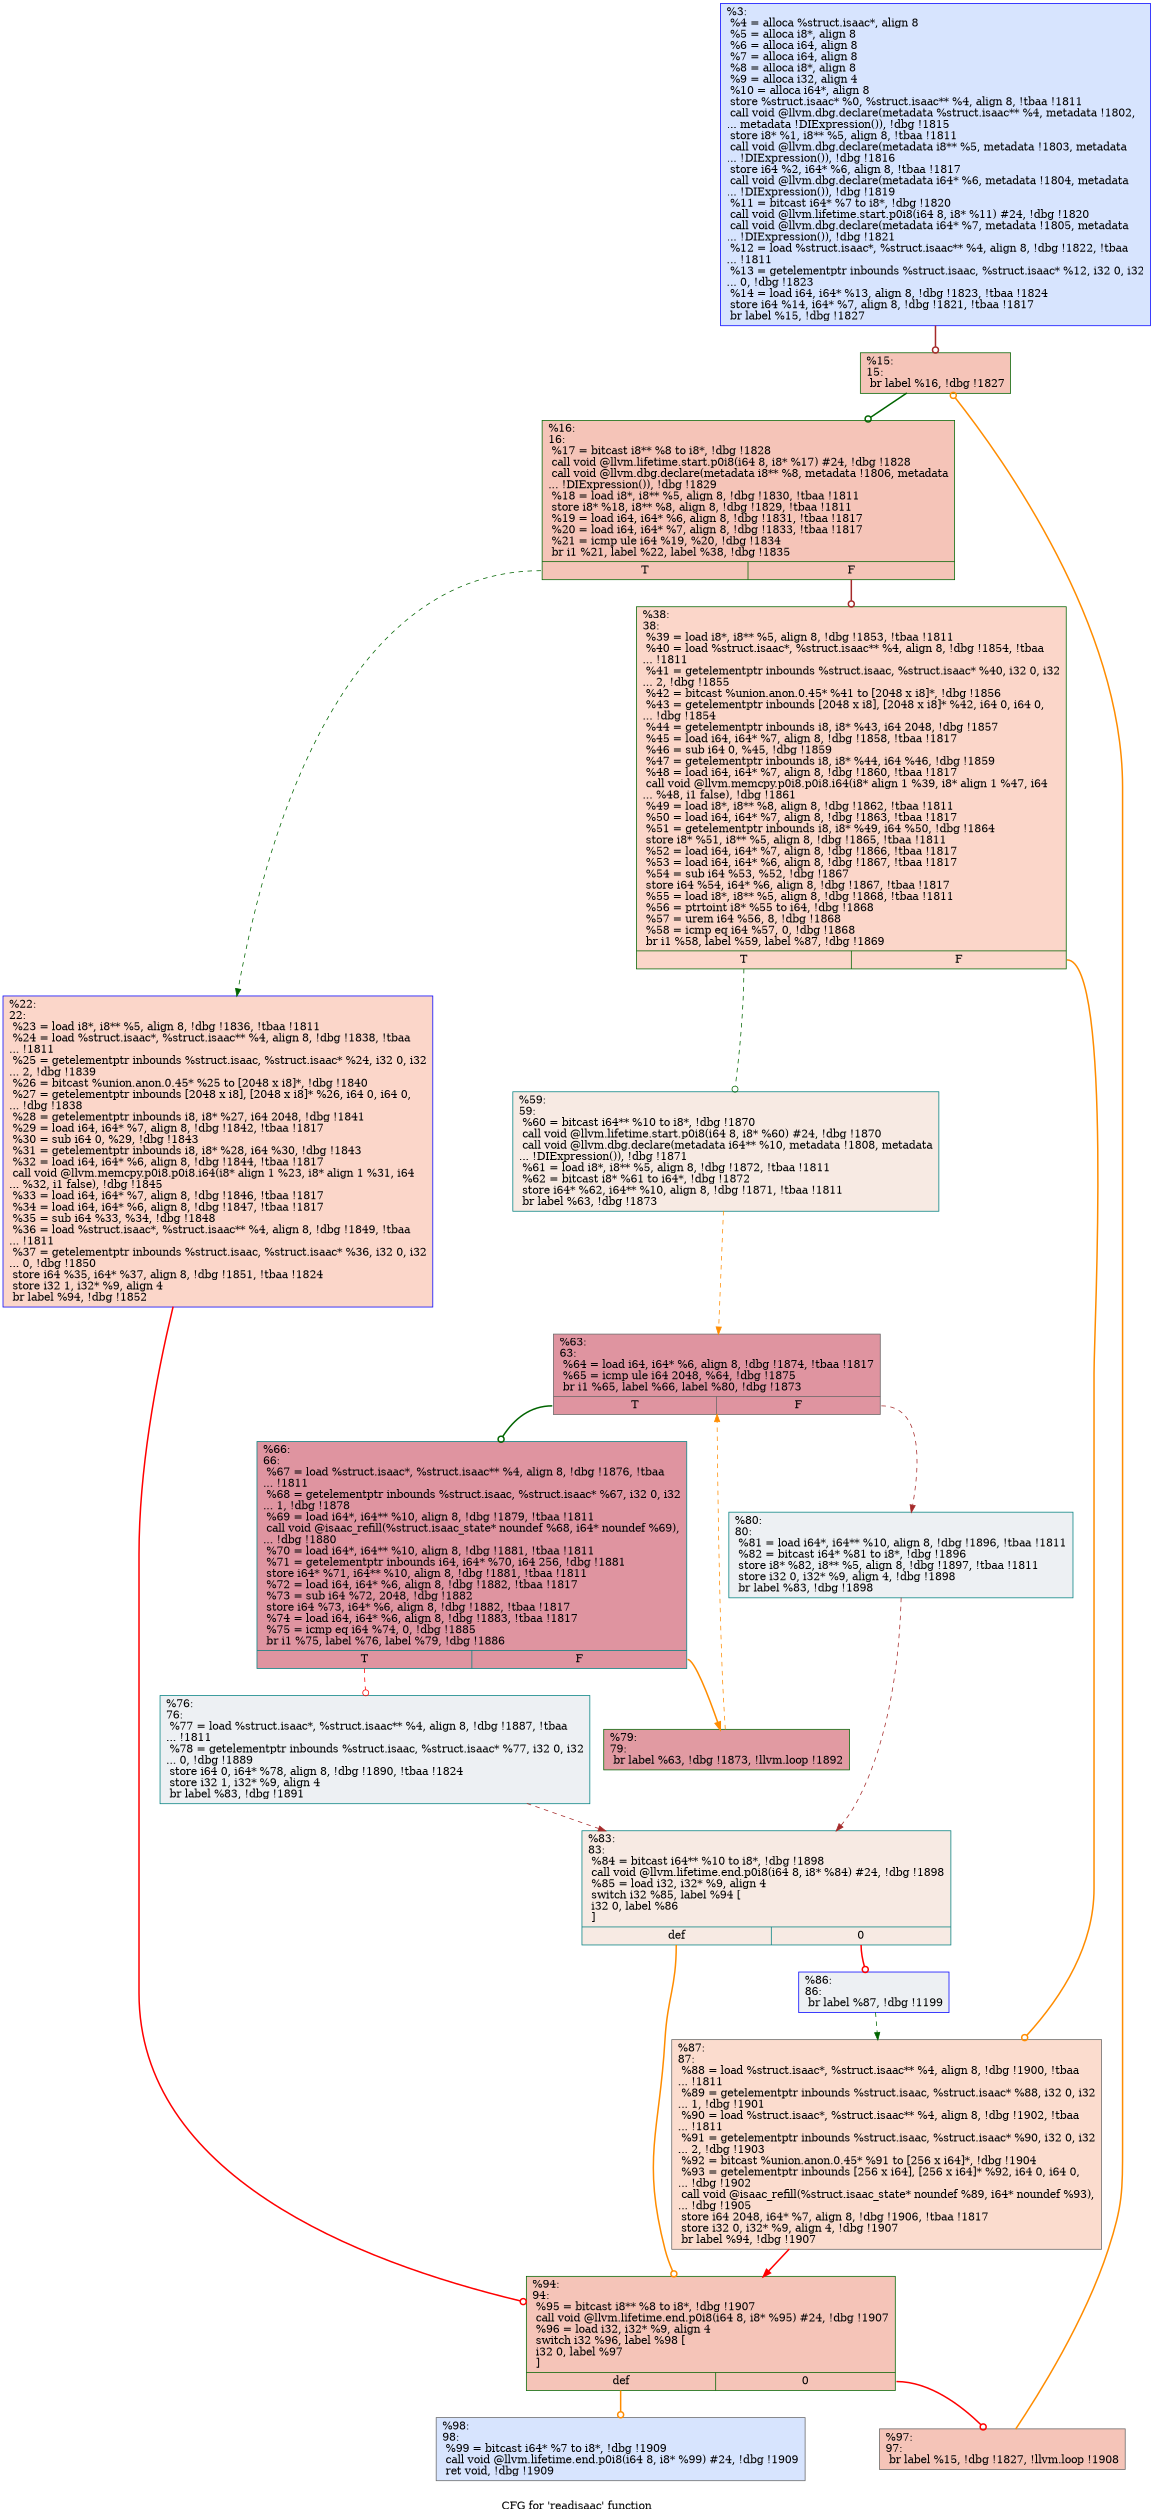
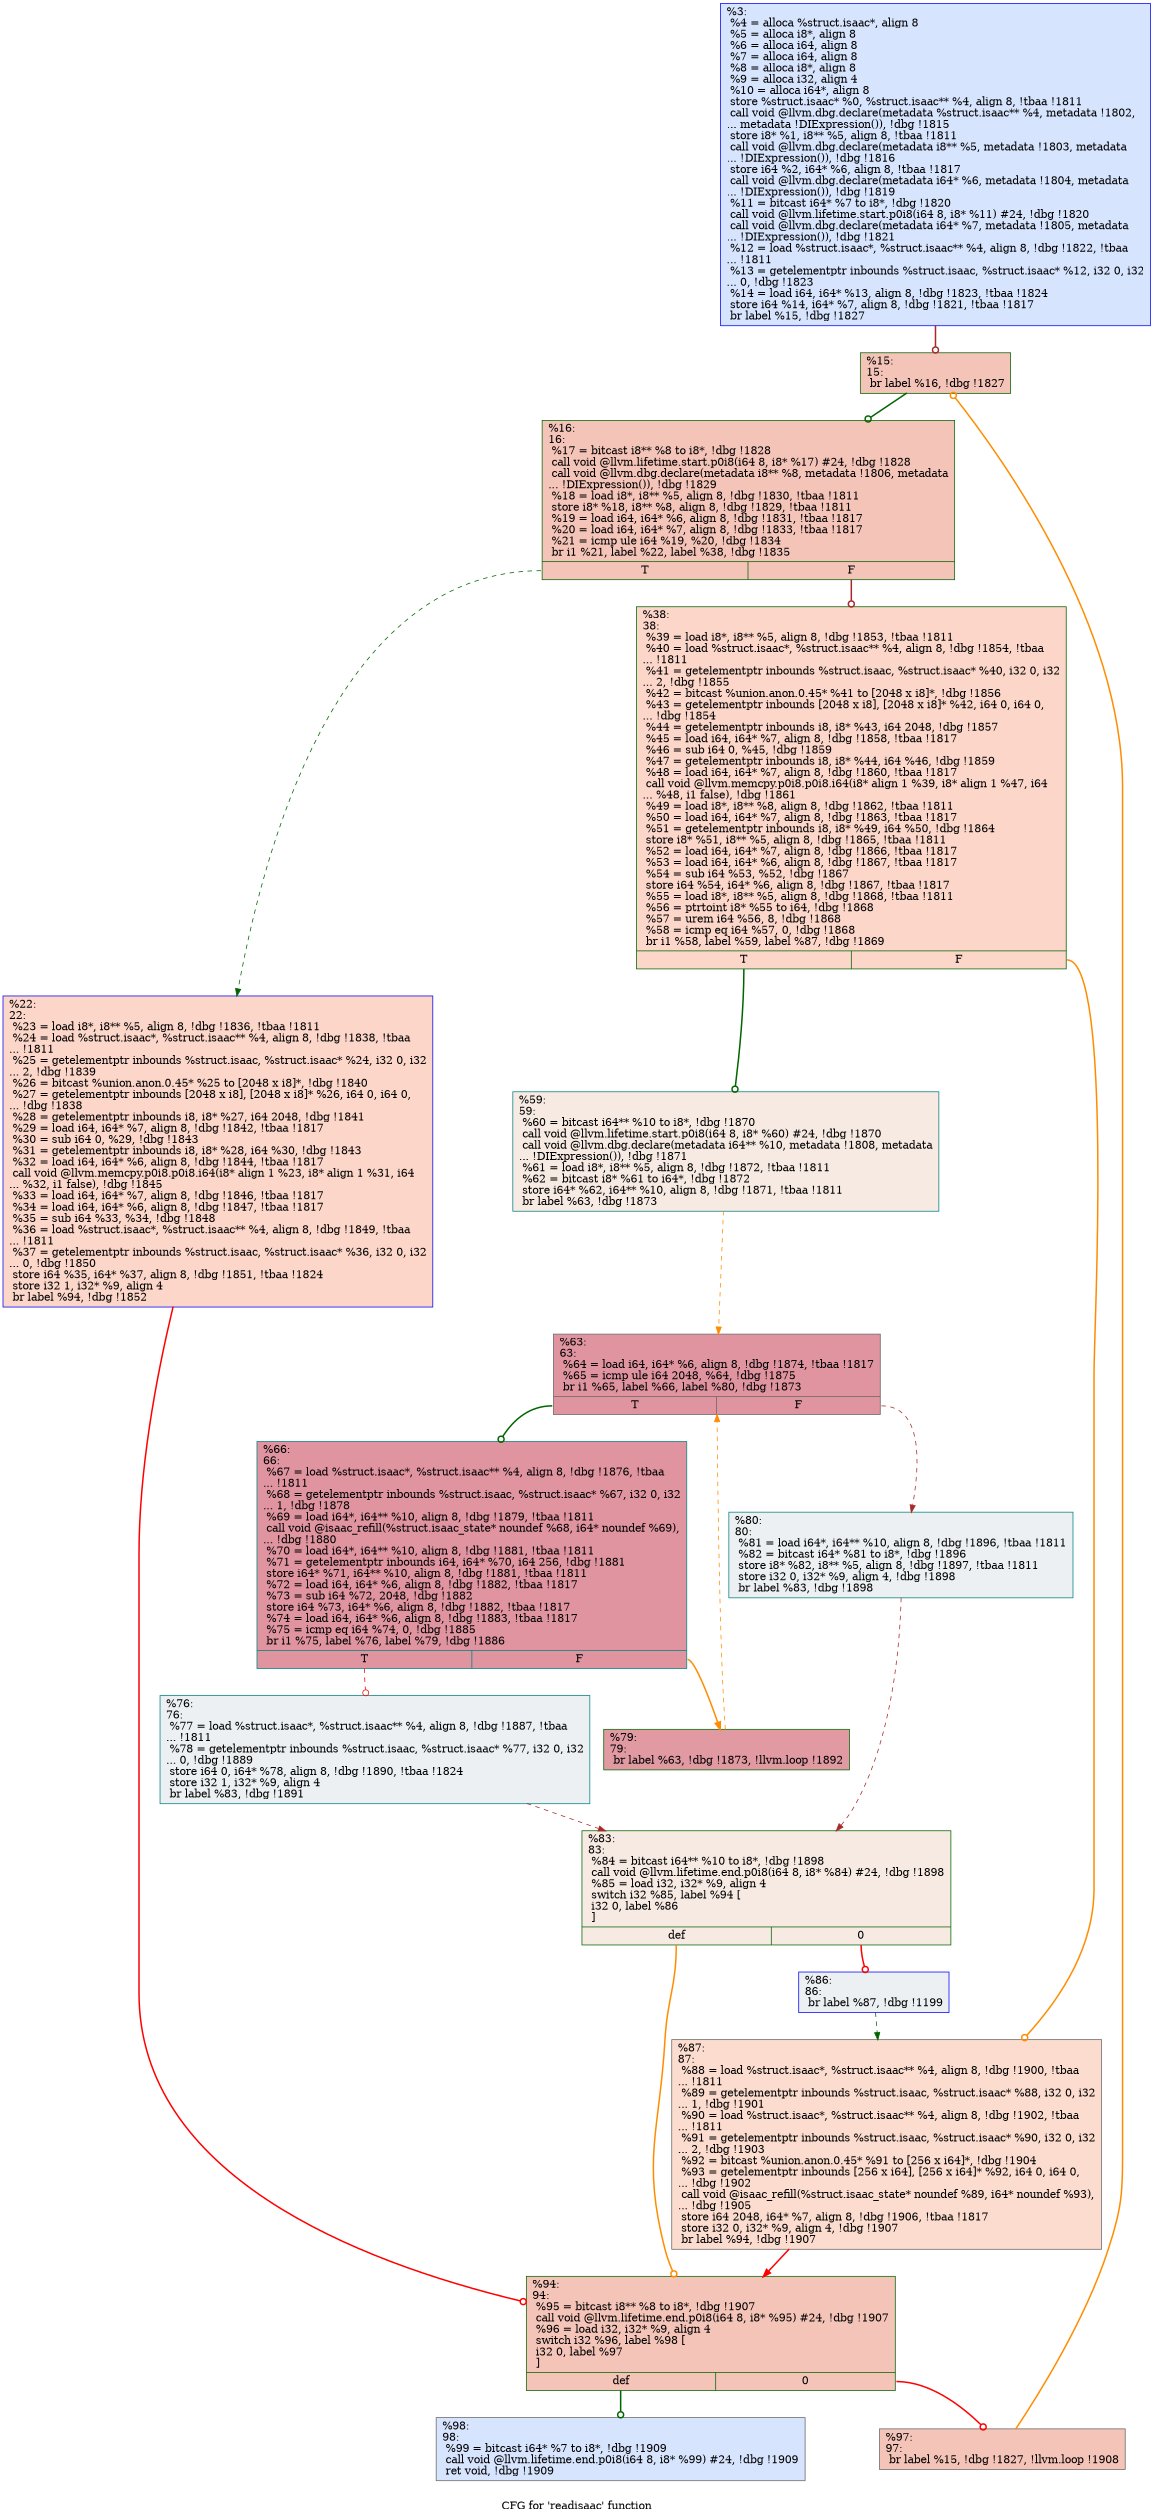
  digraph {
    label="CFG for 'readisaac' function"
    node [color=darkgreen fillcolor="#e97a5f70" shape=record style=filled]
    edge [arrowhead=odot color=darkorange style=bold]
    n1 [color=blue fillcolor="#a5c3fe70" label="{%3:\l  %4 = alloca %struct.isaac*, align 8\l  %5 = alloca i8*, align 8\l  %6 = alloca i64, align 8\l  %7 = alloca i64, align 8\l  %8 = alloca i8*, align 8\l  %9 = alloca i32, align 4\l  %10 = alloca i64*, align 8\l  store %struct.isaac* %0, %struct.isaac** %4, align 8, !tbaa !1811\l  call void @llvm.dbg.declare(metadata %struct.isaac** %4, metadata !1802,\l... metadata !DIExpression()), !dbg !1815\l  store i8* %1, i8** %5, align 8, !tbaa !1811\l  call void @llvm.dbg.declare(metadata i8** %5, metadata !1803, metadata\l... !DIExpression()), !dbg !1816\l  store i64 %2, i64* %6, align 8, !tbaa !1817\l  call void @llvm.dbg.declare(metadata i64* %6, metadata !1804, metadata\l... !DIExpression()), !dbg !1819\l  %11 = bitcast i64* %7 to i8*, !dbg !1820\l  call void @llvm.lifetime.start.p0i8(i64 8, i8* %11) #24, !dbg !1820\l  call void @llvm.dbg.declare(metadata i64* %7, metadata !1805, metadata\l... !DIExpression()), !dbg !1821\l  %12 = load %struct.isaac*, %struct.isaac** %4, align 8, !dbg !1822, !tbaa\l... !1811\l  %13 = getelementptr inbounds %struct.isaac, %struct.isaac* %12, i32 0, i32\l... 0, !dbg !1823\l  %14 = load i64, i64* %13, align 8, !dbg !1823, !tbaa !1824\l  store i64 %14, i64* %7, align 8, !dbg !1821, !tbaa !1817\l  br label %15, !dbg !1827\l}"]
    n2 [label="{%15:\l15:                                               \l  br label %16, !dbg !1827\l}"]
    n3 [label="{%16:\l16:                                               \l  %17 = bitcast i8** %8 to i8*, !dbg !1828\l  call void @llvm.lifetime.start.p0i8(i64 8, i8* %17) #24, !dbg !1828\l  call void @llvm.dbg.declare(metadata i8** %8, metadata !1806, metadata\l... !DIExpression()), !dbg !1829\l  %18 = load i8*, i8** %5, align 8, !dbg !1830, !tbaa !1811\l  store i8* %18, i8** %8, align 8, !dbg !1829, !tbaa !1811\l  %19 = load i64, i64* %6, align 8, !dbg !1831, !tbaa !1817\l  %20 = load i64, i64* %7, align 8, !dbg !1833, !tbaa !1817\l  %21 = icmp ule i64 %19, %20, !dbg !1834\l  br i1 %21, label %22, label %38, !dbg !1835\l|{<s0>T|<s1>F}}"]
    n4 [color=blue fillcolor="#f6a38570" label="{%22:\l22:                                               \l  %23 = load i8*, i8** %5, align 8, !dbg !1836, !tbaa !1811\l  %24 = load %struct.isaac*, %struct.isaac** %4, align 8, !dbg !1838, !tbaa\l... !1811\l  %25 = getelementptr inbounds %struct.isaac, %struct.isaac* %24, i32 0, i32\l... 2, !dbg !1839\l  %26 = bitcast %union.anon.0.45* %25 to [2048 x i8]*, !dbg !1840\l  %27 = getelementptr inbounds [2048 x i8], [2048 x i8]* %26, i64 0, i64 0,\l... !dbg !1838\l  %28 = getelementptr inbounds i8, i8* %27, i64 2048, !dbg !1841\l  %29 = load i64, i64* %7, align 8, !dbg !1842, !tbaa !1817\l  %30 = sub i64 0, %29, !dbg !1843\l  %31 = getelementptr inbounds i8, i8* %28, i64 %30, !dbg !1843\l  %32 = load i64, i64* %6, align 8, !dbg !1844, !tbaa !1817\l  call void @llvm.memcpy.p0i8.p0i8.i64(i8* align 1 %23, i8* align 1 %31, i64\l... %32, i1 false), !dbg !1845\l  %33 = load i64, i64* %7, align 8, !dbg !1846, !tbaa !1817\l  %34 = load i64, i64* %6, align 8, !dbg !1847, !tbaa !1817\l  %35 = sub i64 %33, %34, !dbg !1848\l  %36 = load %struct.isaac*, %struct.isaac** %4, align 8, !dbg !1849, !tbaa\l... !1811\l  %37 = getelementptr inbounds %struct.isaac, %struct.isaac* %36, i32 0, i32\l... 0, !dbg !1850\l  store i64 %35, i64* %37, align 8, !dbg !1851, !tbaa !1824\l  store i32 1, i32* %9, align 4\l  br label %94, !dbg !1852\l}"]
    n5 [fillcolor="#f6a38570" label="{%38:\l38:                                               \l  %39 = load i8*, i8** %5, align 8, !dbg !1853, !tbaa !1811\l  %40 = load %struct.isaac*, %struct.isaac** %4, align 8, !dbg !1854, !tbaa\l... !1811\l  %41 = getelementptr inbounds %struct.isaac, %struct.isaac* %40, i32 0, i32\l... 2, !dbg !1855\l  %42 = bitcast %union.anon.0.45* %41 to [2048 x i8]*, !dbg !1856\l  %43 = getelementptr inbounds [2048 x i8], [2048 x i8]* %42, i64 0, i64 0,\l... !dbg !1854\l  %44 = getelementptr inbounds i8, i8* %43, i64 2048, !dbg !1857\l  %45 = load i64, i64* %7, align 8, !dbg !1858, !tbaa !1817\l  %46 = sub i64 0, %45, !dbg !1859\l  %47 = getelementptr inbounds i8, i8* %44, i64 %46, !dbg !1859\l  %48 = load i64, i64* %7, align 8, !dbg !1860, !tbaa !1817\l  call void @llvm.memcpy.p0i8.p0i8.i64(i8* align 1 %39, i8* align 1 %47, i64\l... %48, i1 false), !dbg !1861\l  %49 = load i8*, i8** %8, align 8, !dbg !1862, !tbaa !1811\l  %50 = load i64, i64* %7, align 8, !dbg !1863, !tbaa !1817\l  %51 = getelementptr inbounds i8, i8* %49, i64 %50, !dbg !1864\l  store i8* %51, i8** %5, align 8, !dbg !1865, !tbaa !1811\l  %52 = load i64, i64* %7, align 8, !dbg !1866, !tbaa !1817\l  %53 = load i64, i64* %6, align 8, !dbg !1867, !tbaa !1817\l  %54 = sub i64 %53, %52, !dbg !1867\l  store i64 %54, i64* %6, align 8, !dbg !1867, !tbaa !1817\l  %55 = load i8*, i8** %5, align 8, !dbg !1868, !tbaa !1811\l  %56 = ptrtoint i8* %55 to i64, !dbg !1868\l  %57 = urem i64 %56, 8, !dbg !1868\l  %58 = icmp eq i64 %57, 0, !dbg !1868\l  br i1 %58, label %59, label %87, !dbg !1869\l|{<s0>T|<s1>F}}"]
    n6 [label="{%94:\l94:                                               \l  %95 = bitcast i8** %8 to i8*, !dbg !1907\l  call void @llvm.lifetime.end.p0i8(i64 8, i8* %95) #24, !dbg !1907\l  %96 = load i32, i32* %9, align 4\l  switch i32 %96, label %98 [\l    i32 0, label %97\l  ]\l|{<s0>def|<s1>0}}"]
    n7 [color=teal fillcolor="#eed0c070" label="{%59:\l59:                                               \l  %60 = bitcast i64** %10 to i8*, !dbg !1870\l  call void @llvm.lifetime.start.p0i8(i64 8, i8* %60) #24, !dbg !1870\l  call void @llvm.dbg.declare(metadata i64** %10, metadata !1808, metadata\l... !DIExpression()), !dbg !1871\l  %61 = load i8*, i8** %5, align 8, !dbg !1872, !tbaa !1811\l  %62 = bitcast i8* %61 to i64*, !dbg !1872\l  store i64* %62, i64** %10, align 8, !dbg !1871, !tbaa !1811\l  br label %63, !dbg !1873\l}"]
    n8 [color=gray40 fillcolor="#f7af9170" label="{%87:\l87:                                               \l  %88 = load %struct.isaac*, %struct.isaac** %4, align 8, !dbg !1900, !tbaa\l... !1811\l  %89 = getelementptr inbounds %struct.isaac, %struct.isaac* %88, i32 0, i32\l... 1, !dbg !1901\l  %90 = load %struct.isaac*, %struct.isaac** %4, align 8, !dbg !1902, !tbaa\l... !1811\l  %91 = getelementptr inbounds %struct.isaac, %struct.isaac* %90, i32 0, i32\l... 2, !dbg !1903\l  %92 = bitcast %union.anon.0.45* %91 to [256 x i64]*, !dbg !1904\l  %93 = getelementptr inbounds [256 x i64], [256 x i64]* %92, i64 0, i64 0,\l... !dbg !1902\l  call void @isaac_refill(%struct.isaac_state* noundef %89, i64* noundef %93),\l... !dbg !1905\l  store i64 2048, i64* %7, align 8, !dbg !1906, !tbaa !1817\l  store i32 0, i32* %9, align 4, !dbg !1907\l  br label %94, !dbg !1907\l}"]
    n9 [color=gray40 fillcolor="#a5c3fe70" label="{%98:\l98:                                               \l  %99 = bitcast i64* %7 to i8*, !dbg !1909\l  call void @llvm.lifetime.end.p0i8(i64 8, i8* %99) #24, !dbg !1909\l  ret void, !dbg !1909\l}"]
    n10 [color=gray40 label="{%97:\l97:                                               \l  br label %15, !dbg !1827, !llvm.loop !1908\l}"]
    n11 [color=gray40 fillcolor="#b70d2870" label="{%63:\l63:                                               \l  %64 = load i64, i64* %6, align 8, !dbg !1874, !tbaa !1817\l  %65 = icmp ule i64 2048, %64, !dbg !1875\l  br i1 %65, label %66, label %80, !dbg !1873\l|{<s0>T|<s1>F}}"]
    n12 [color=teal fillcolor="#b70d2870" label="{%66:\l66:                                               \l  %67 = load %struct.isaac*, %struct.isaac** %4, align 8, !dbg !1876, !tbaa\l... !1811\l  %68 = getelementptr inbounds %struct.isaac, %struct.isaac* %67, i32 0, i32\l... 1, !dbg !1878\l  %69 = load i64*, i64** %10, align 8, !dbg !1879, !tbaa !1811\l  call void @isaac_refill(%struct.isaac_state* noundef %68, i64* noundef %69),\l... !dbg !1880\l  %70 = load i64*, i64** %10, align 8, !dbg !1881, !tbaa !1811\l  %71 = getelementptr inbounds i64, i64* %70, i64 256, !dbg !1881\l  store i64* %71, i64** %10, align 8, !dbg !1881, !tbaa !1811\l  %72 = load i64, i64* %6, align 8, !dbg !1882, !tbaa !1817\l  %73 = sub i64 %72, 2048, !dbg !1882\l  store i64 %73, i64* %6, align 8, !dbg !1882, !tbaa !1817\l  %74 = load i64, i64* %6, align 8, !dbg !1883, !tbaa !1817\l  %75 = icmp eq i64 %74, 0, !dbg !1885\l  br i1 %75, label %76, label %79, !dbg !1886\l|{<s0>T|<s1>F}}"]
    n13 [color=teal fillcolor="#d6dce470" label="{%80:\l80:                                               \l  %81 = load i64*, i64** %10, align 8, !dbg !1896, !tbaa !1811\l  %82 = bitcast i64* %81 to i8*, !dbg !1896\l  store i8* %82, i8** %5, align 8, !dbg !1897, !tbaa !1811\l  store i32 0, i32* %9, align 4, !dbg !1898\l  br label %83, !dbg !1898\l}"]
    n14 [color=teal fillcolor="#d6dce470" label="{%76:\l76:                                               \l  %77 = load %struct.isaac*, %struct.isaac** %4, align 8, !dbg !1887, !tbaa\l... !1811\l  %78 = getelementptr inbounds %struct.isaac, %struct.isaac* %77, i32 0, i32\l... 0, !dbg !1889\l  store i64 0, i64* %78, align 8, !dbg !1890, !tbaa !1824\l  store i32 1, i32* %9, align 4\l  br label %83, !dbg !1891\l}"]
    n15 [fillcolor="#bb1b2c70" label="{%79:\l79:                                               \l  br label %63, !dbg !1873, !llvm.loop !1892\l}"]
-   n16 [color=teal fillcolor="#eed0c070" label="{%83:\l83:                                               \l  %84 = bitcast i64** %10 to i8*, !dbg !1898\l  call void @llvm.lifetime.end.p0i8(i64 8, i8* %84) #24, !dbg !1898\l  %85 = load i32, i32* %9, align 4\l  switch i32 %85, label %94 [\l    i32 0, label %86\l  ]\l|{<s0>def|<s1>0}}"]
+   n16 [fillcolor="#eed0c070" label="{%83:\l83:                                               \l  %84 = bitcast i64** %10 to i8*, !dbg !1898\l  call void @llvm.lifetime.end.p0i8(i64 8, i8* %84) #24, !dbg !1898\l  %85 = load i32, i32* %9, align 4\l  switch i32 %85, label %94 [\l    i32 0, label %86\l  ]\l|{<s0>def|<s1>0}}"]
    n17 [color=blue fillcolor="#d6dce470" label="{%86:\l86:                                               \l  br label %87, !dbg !1199\l}"]
    n1 -> n2 [color=brown]
    n2 -> n3 [color=darkgreen]
    n3 -> n4 [arrowhead=normal color=darkgreen style=dashed tailport=s0]
    n3 -> n5 [color=brown tailport=s1]
    n4 -> n6 [color=red]
-   n5 -> n7 [color=darkgreen style=dashed tailport=s0]
+   n5 -> n7 [color=darkgreen tailport=s0]
    n5 -> n8 [tailport=s1]
-   n6 -> n9 [tailport=s0]
+   n6 -> n9 [color=darkgreen tailport=s0]
    n6 -> n10 [color=red tailport=s1]
    n7 -> n11 [arrowhead=normal style=dashed]
    n8 -> n6 [arrowhead=normal color=red]
    n10 -> n2
    n11 -> n12 [color=darkgreen tailport=s0]
    n11 -> n13 [arrowhead=normal color=brown style=dashed tailport=s1]
    n12 -> n14 [color=red style=dashed tailport=s0]
    n12 -> n15 [arrowhead=normal tailport=s1]
    n13 -> n16 [arrowhead=normal color=brown style=dashed]
    n14 -> n16 [arrowhead=normal color=brown style=dashed]
    n15 -> n11 [arrowhead=normal style=dashed]
    n16 -> n6 [tailport=s0]
    n16 -> n17 [color=red tailport=s1]
    n17 -> n8 [arrowhead=normal color=darkgreen style=dashed]
  }
